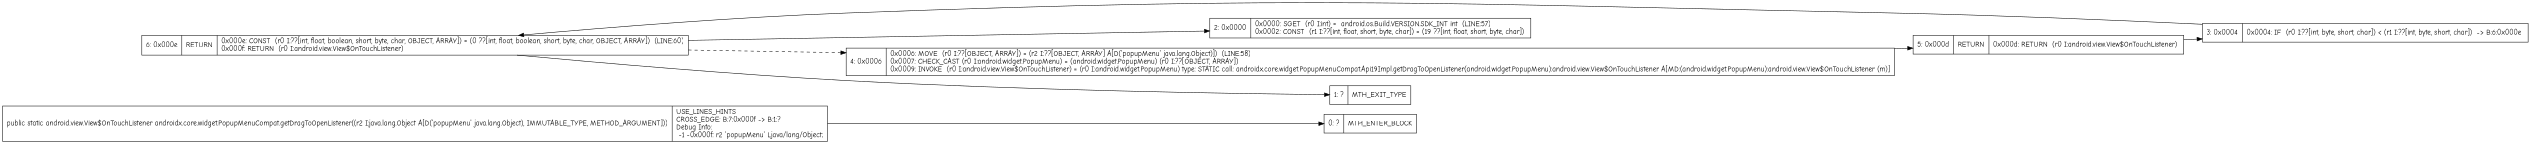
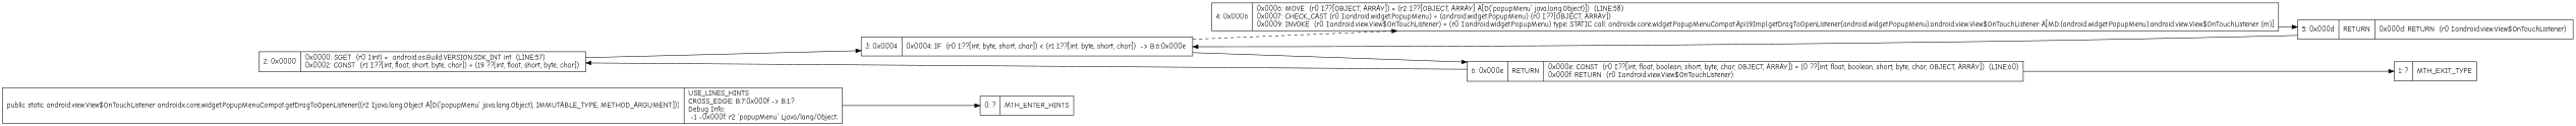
  digraph {
    fontname="Comic Neue"
    rankdir=LR
    node [fontname="Comic Neue" shape=record]
    edge [fontname="Comic Neue"]
-   n1 [label="{0\:\ ?|MTH_ENTER_BLOCK\l}"]
+   n1 [label="{0\:\ ?|MTH_ENTER_HINTS\l}"]
    n2 [label="{2\:\ 0x0000|0x0000: SGET  (r0 I:int) =  android.os.Build.VERSION.SDK_INT int  (LINE:57)\l0x0002: CONST  (r1 I:??[int, float, short, byte, char]) = (19 ??[int, float, short, byte, char]) \l}"]
    n3 [label="{3\:\ 0x0004|0x0004: IF  (r0 I:??[int, byte, short, char]) \< (r1 I:??[int, byte, short, char])  \-\> B:6:0x000e \l}"]
    n4 [label="{4\:\ 0x0006|0x0006: MOVE  (r0 I:??[OBJECT, ARRAY]) = (r2 I:??[OBJECT, ARRAY] A[D('popupMenu' java.lang.Object)])  (LINE:58)\l0x0007: CHECK_CAST (r0 I:android.widget.PopupMenu) = (android.widget.PopupMenu) (r0 I:??[OBJECT, ARRAY]) \l0x0009: INVOKE  (r0 I:android.view.View$OnTouchListener) = (r0 I:android.widget.PopupMenu) type: STATIC call: androidx.core.widget.PopupMenuCompat.Api19Impl.getDragToOpenListener(android.widget.PopupMenu):android.view.View$OnTouchListener A[MD:(android.widget.PopupMenu):android.view.View$OnTouchListener (m)]\l}"]
    n5 [label="{6\:\ 0x000e|RETURN\l|0x000e: CONST  (r0 I:??[int, float, boolean, short, byte, char, OBJECT, ARRAY]) = (0 ??[int, float, boolean, short, byte, char, OBJECT, ARRAY])  (LINE:60)\l0x000f: RETURN  (r0 I:android.view.View$OnTouchListener) \l}"]
    n6 [label="{5\:\ 0x000d|RETURN\l|0x000d: RETURN  (r0 I:android.view.View$OnTouchListener) \l}"]
    n7 [label="{1\:\ ?|MTH_EXIT_TYPE\l}"]
    n8 [label="{public static android.view.View$OnTouchListener androidx.core.widget.PopupMenuCompat.getDragToOpenListener((r2 I:java.lang.Object A[D('popupMenu' java.lang.Object), IMMUTABLE_TYPE, METHOD_ARGUMENT]))  | USE_LINES_HINTS\lCROSS_EDGE: B:7:0x000f \-\> B:1:?\lDebug Info:\l  \-1 \-0x000f: r2 'popupMenu' Ljava\/lang\/Object;\l}"]
-   n5 -> n4 [style=dashed]
+   n2 -> n3
+   n3 -> n4 [style=dashed]
    n3 -> n5
    n4 -> n6
    n5 -> n2
    n5 -> n7
    n6 -> n3
    n8 -> n1
  }
